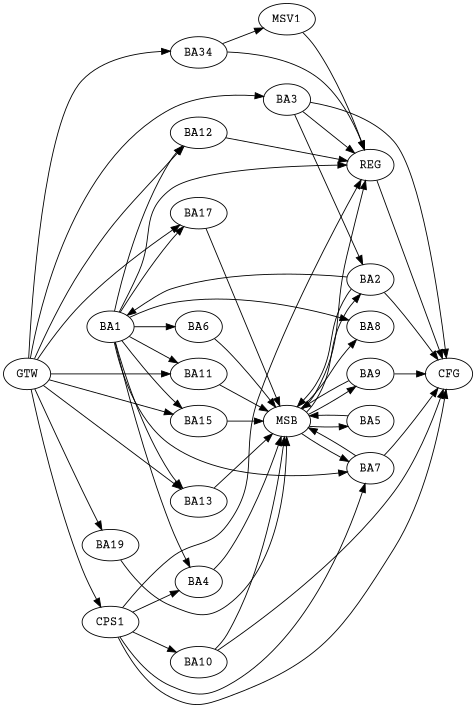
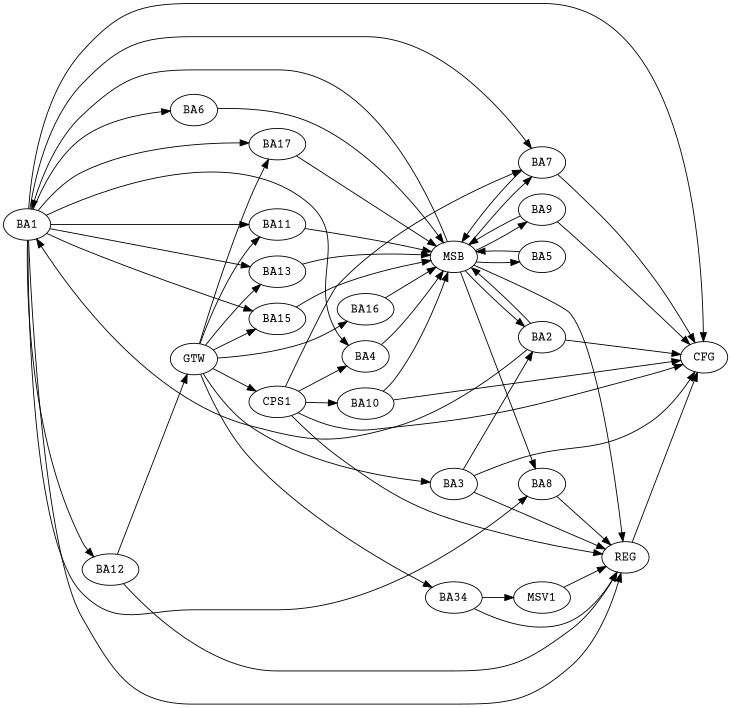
  strict digraph {
    fontname="Courier Prime"
    rankdir=LR
    node [fontname="Courier Prime"]
    edge [fontname="Courier Prime"]
    n1 [label=BA1]
    n2 [label=BA4]
    n3 [label=BA6]
    n4 [label=BA7]
    n5 [label=BA8]
    n6 [label=BA11]
    n7 [label=BA12]
    n8 [label=BA13]
    n9 [label=BA15]
    n10 [label=BA17]
    n11 [label=REG]
    n12 [label=CFG]
    n13 [label=BA2]
    n14 [label=MSB]
    n15 [label=BA5]
    n16 [label=BA9]
    n17 [label=BA3]
    n18 [label=BA10]
    n19 [label=BA34]
    n20 [label=MSV1]
-   n21 [label=BA19]
+   n21 [label=BA16]
    n22 [label=CPS1]
    n23 [label=GTW]
    n1 -> n2
    n1 -> n3
    n1 -> n4
    n1 -> n5
    n1 -> n6
    n1 -> n7
    n1 -> n8
    n1 -> n9
    n1 -> n10
    n1 -> n11
+   n1 -> n12
    n2 -> n14
    n3 -> n14
    n4 -> n12
    n4 -> n14
+   n5 -> n11
    n6 -> n14
    n7 -> n11
    n8 -> n14
    n9 -> n14
    n10 -> n14
    n11 -> n12
    n13 -> n1
    n13 -> n12
    n13 -> n14
+   n14 -> n1
    n14 -> n4
    n14 -> n5
    n14 -> n11
    n14 -> n13
    n14 -> n15
    n14 -> n16
    n15 -> n14
    n16 -> n12
    n16 -> n14
    n17 -> n11
    n17 -> n12
    n17 -> n13
    n18 -> n12
    n18 -> n14
    n19 -> n11
    n19 -> n20
    n20 -> n11
    n21 -> n14
    n22 -> n2
    n22 -> n4
    n22 -> n11
    n22 -> n12
    n22 -> n18
    n23 -> n6
-   n23 -> n7
+   n7 -> n23
    n23 -> n8
    n23 -> n9
    n23 -> n10
    n23 -> n17
    n23 -> n19
    n23 -> n21
    n23 -> n22
  }
